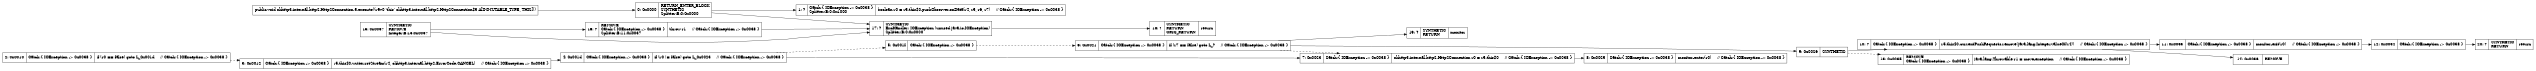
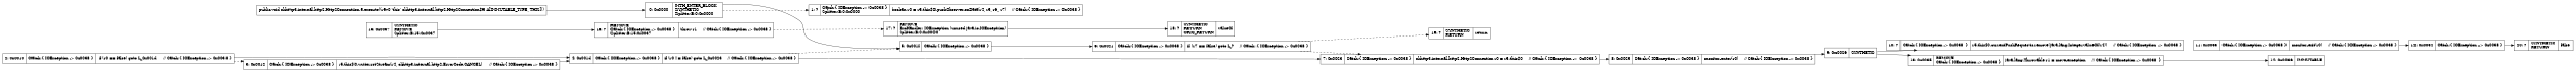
  digraph {
    rankdir=LR
    node [shape=record]
-   n1 [label="{0\:\ 0x0000|RETURN_ENTER_BLOCK\lSYNTHETIC\lSplitter:B:0:0x0000\l}"]
-   n2 [label="{1\:\ ?|Catch:\{ IOException \-\> 0x0038 \}\lSplitter:B:0:0x1000\l|boolean r0 = r5.this$0.pushObserver.onData(r4, r5, r6, r7)     \/\/ Catch:\{ IOException \-\> 0x0038 \}\l}"]
-   n3 [label="{17\:\ ?|SYNTHETIC\lExcHandler: IOException (unused java.io.IOException)\lSplitter:B:0:0x0000\l}"]
-   n4 [label="{18\:\ ?|SYNTHETIC\lRETURN\lORIG_RETURN\l|return\l}"]
+   n1 [label="{0\:\ 0x0000|MTH_ENTER_BLOCK\lSYNTHETIC\lSplitter:B:0:0x0000\l}"]
+   n2 [label="{1\:\ ?|Catch:\{ IOException \-\> 0x0038 \}\lSplitter:B:0:0x0000\l|boolean r0 = r5.this$0.pushObserver.onData(r4, r5, r6, r7)     \/\/ Catch:\{ IOException \-\> 0x0038 \}\l}"]
+   n3 [label="{17\:\ ?|REMOVE\lExcHandler: IOException (unused java.io.IOException)\lSplitter:B:0:0x0000\l}"]
+   n4 [label="{18\:\ ?|SYNTHETIC\lRETURN\lORIG_RETURN\l|valueOf\l}"]
    n5 [label="{2\:\ 0x0010|Catch:\{ IOException \-\> 0x0038 \}\l|if (r0 == false) goto L_0x001d     \/\/ Catch:\{ IOException \-\> 0x0038 \}\l}"]
    n6 [label="{3\:\ 0x0012|Catch:\{ IOException \-\> 0x0038 \}\l|r5.this$0.writer.rstStream(r4, okhttp3.internal.http2.ErrorCode.CANCEL)     \/\/ Catch:\{ IOException \-\> 0x0038 \}\l}"]
    n7 [label="{4\:\ 0x001d|Catch:\{ IOException \-\> 0x0038 \}\l|if (r0 != false) goto L_0x0023     \/\/ Catch:\{ IOException \-\> 0x0038 \}\l}"]
    n8 [label="{5\:\ 0x001f|Catch:\{ IOException \-\> 0x0038 \}\l}"]
    n9 [label="{7\:\ 0x0023|Catch:\{ IOException \-\> 0x0038 \}\l|okhttp3.internal.http2.Http2Connection r0 = r5.this$0     \/\/ Catch:\{ IOException \-\> 0x0038 \}\l}"]
    n10 [label="{6\:\ 0x0021|Catch:\{ IOException \-\> 0x0038 \}\l|if (r7 == false) goto L_?     \/\/ Catch:\{ IOException \-\> 0x0038 \}\l}"]
    n11 [label="{8\:\ 0x0025|Catch:\{ IOException \-\> 0x0038 \}\l|monitor\-enter(r0)     \/\/ Catch:\{ IOException \-\> 0x0038 \}\l}"]
-   n12 [label="{19\:\ ?|SYNTHETIC\lRETURN\l|monitor\l}"]
+   n12 [label="{19\:\ ?|SYNTHETIC\lRETURN\l|return\l}"]
    n13 [label="{9\:\ 0x0026|SYNTHETIC\l}"]
    n14 [label="{10\:\ ?|Catch:\{ IOException \-\> 0x0038 \}\l|r5.this$0.currentPushRequests.remove(java.lang.Integer.valueOf(r4))     \/\/ Catch:\{ IOException \-\> 0x0038 \}\l}"]
    n15 [label="{13\:\ 0x0035|REMOVE\lCatch:\{ IOException \-\> 0x0038 \}\l|java.lang.Throwable r1 = move\-exception     \/\/ Catch:\{ IOException \-\> 0x0038 \}\l}"]
    n16 [label="{11\:\ 0x0033|Catch:\{ IOException \-\> 0x0038 \}\l|monitor\-exit(r0)     \/\/ Catch:\{ IOException \-\> 0x0038 \}\l}"]
-   n17 [label="{14\:\ 0x0036|REMOVE\l}"]
+   n17 [label="{14\:\ 0x0036|IMMUTABLE\l}"]
    n18 [label="{12\:\ 0x0034|Catch:\{ IOException \-\> 0x0038 \}\l}"]
-   n19 [label="{20\:\ ?|SYNTHETIC\lRETURN\l|return\l}"]
-   n20 [label="{15\:\ 0x0037|SYNTHETIC\lREMOVE\lInteger:B:15:0x0037\l}"]
-   n21 [label="{16\:\ ?|REMOVE\lCatch:\{ IOException \-\> 0x0038 \}\lSplitter:B:11:0x0037\l|throw r1     \/\/ Catch:\{ IOException \-\> 0x0038 \}\l}"]
+   n19 [label="{20\:\ ?|SYNTHETIC\lRETURN\l|false\l}"]
+   n20 [label="{15\:\ 0x0037|SYNTHETIC\lREMOVE\lSplitter:B:15:0x0037\l}"]
+   n21 [label="{16\:\ ?|REMOVE\lCatch:\{ IOException \-\> 0x0038 \}\lSplitter:B:15:0x0037\l|throw r1     \/\/ Catch:\{ IOException \-\> 0x0038 \}\l}"]
    n22 [label="{public void okhttp3.internal.http2.Http2Connection.5.execute((r5v0 'this' okhttp3.internal.http2.Http2Connection$5 A[IMMUTABLE_TYPE, THIS])) }"]
-   n1 -> n2
-   n1 -> n3
+   n1 -> n2 [style=dashed]
+   n1 -> n8
    n3 -> n4
    n5 -> n6 [style=dashed]
+   n5 -> n7
    n6 -> n7
    n7 -> n8 [style=dashed]
    n7 -> n9
-   n8 -> n10 [style=dashed]
+   n8 -> n10
    n9 -> n11
    n10 -> n9 [style=dashed]
-   n10 -> n12
-   n10 -> n13
+   n10 -> n12 [style=dashed]
+   n11 -> n13
    n13 -> n14
-   n13 -> n15 [style=dashed]
-   n14 -> n16
-   n14 -> n17
+   n13 -> n15
+   n15 -> n17
    n16 -> n18
    n18 -> n19
-   n20 -> n3
    n20 -> n21
-   n21 -> n3
+   n21 -> n3 [style=dashed]
    n22 -> n1
  }
